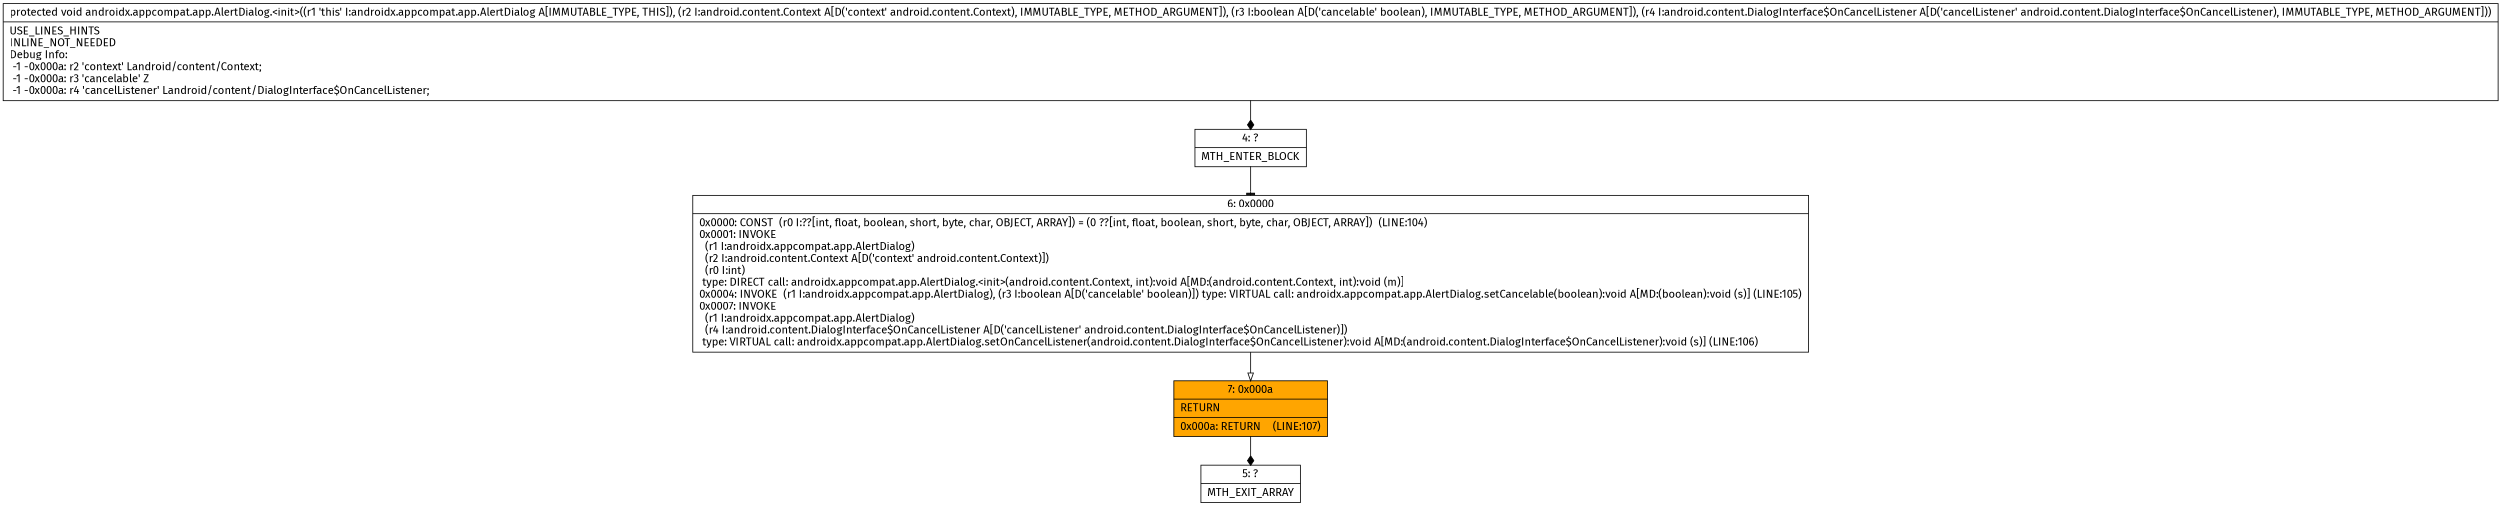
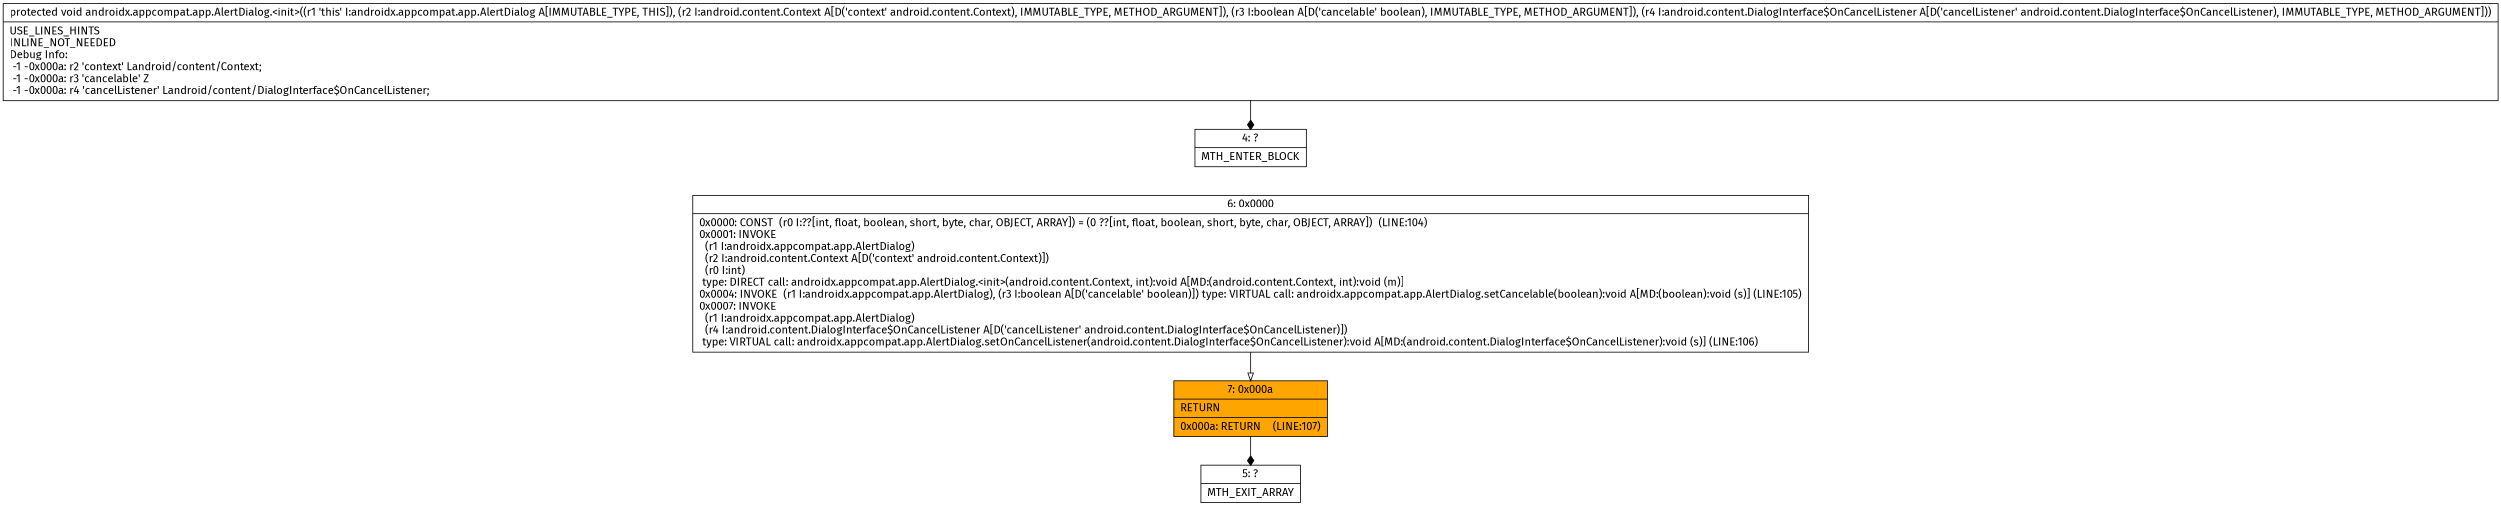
  digraph {
    fontname="Fira Sans"
    node [fillcolor=white fontname="Fira Sans" shape=record style=filled]
    edge [arrowhead=diamond fontname="Fira Sans"]
    n1 [label="{4\:\ ?|MTH_ENTER_BLOCK\l}"]
    n2 [label="{6\:\ 0x0000|0x0000: CONST  (r0 I:??[int, float, boolean, short, byte, char, OBJECT, ARRAY]) = (0 ??[int, float, boolean, short, byte, char, OBJECT, ARRAY])  (LINE:104)\l0x0001: INVOKE  \l  (r1 I:androidx.appcompat.app.AlertDialog)\l  (r2 I:android.content.Context A[D('context' android.content.Context)])\l  (r0 I:int)\l type: DIRECT call: androidx.appcompat.app.AlertDialog.\<init\>(android.content.Context, int):void A[MD:(android.content.Context, int):void (m)]\l0x0004: INVOKE  (r1 I:androidx.appcompat.app.AlertDialog), (r3 I:boolean A[D('cancelable' boolean)]) type: VIRTUAL call: androidx.appcompat.app.AlertDialog.setCancelable(boolean):void A[MD:(boolean):void (s)] (LINE:105)\l0x0007: INVOKE  \l  (r1 I:androidx.appcompat.app.AlertDialog)\l  (r4 I:android.content.DialogInterface$OnCancelListener A[D('cancelListener' android.content.DialogInterface$OnCancelListener)])\l type: VIRTUAL call: androidx.appcompat.app.AlertDialog.setOnCancelListener(android.content.DialogInterface$OnCancelListener):void A[MD:(android.content.DialogInterface$OnCancelListener):void (s)] (LINE:106)\l}"]
    n3 [fillcolor=orange label="{7\:\ 0x000a|RETURN\l|0x000a: RETURN    (LINE:107)\l}"]
    n4 [label="{5\:\ ?|MTH_EXIT_ARRAY\l}"]
    n5 [label="{protected void androidx.appcompat.app.AlertDialog.\<init\>((r1 'this' I:androidx.appcompat.app.AlertDialog A[IMMUTABLE_TYPE, THIS]), (r2 I:android.content.Context A[D('context' android.content.Context), IMMUTABLE_TYPE, METHOD_ARGUMENT]), (r3 I:boolean A[D('cancelable' boolean), IMMUTABLE_TYPE, METHOD_ARGUMENT]), (r4 I:android.content.DialogInterface$OnCancelListener A[D('cancelListener' android.content.DialogInterface$OnCancelListener), IMMUTABLE_TYPE, METHOD_ARGUMENT]))  | USE_LINES_HINTS\lINLINE_NOT_NEEDED\lDebug Info:\l  \-1 \-0x000a: r2 'context' Landroid\/content\/Context;\l  \-1 \-0x000a: r3 'cancelable' Z\l  \-1 \-0x000a: r4 'cancelListener' Landroid\/content\/DialogInterface$OnCancelListener;\l}"]
-   n1 -> n2 [arrowhead=tee]
    n2 -> n3 [arrowhead=onormal]
    n3 -> n4
    n5 -> n1
  }
